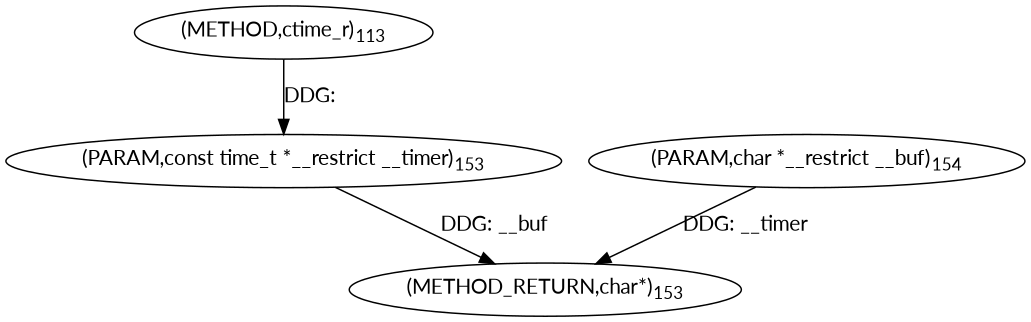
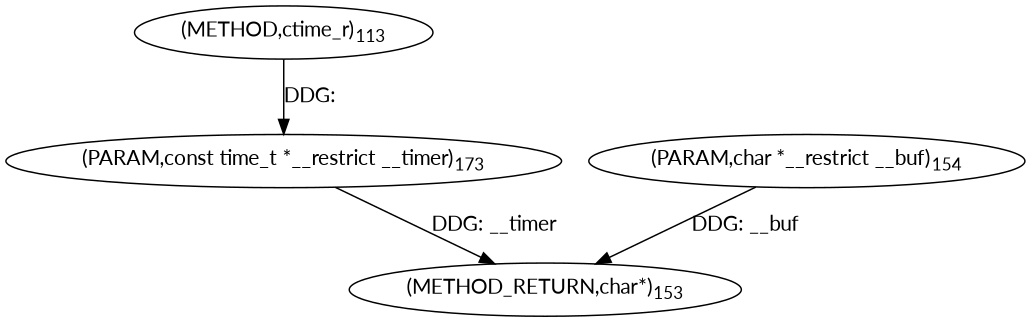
  digraph {
    fontname=Lato
    node [fontname=Lato]
    edge [fontname=Lato]
    n1 [label=<(METHOD,ctime_r)<SUB>113</SUB>>]
-   n2 [label=<(PARAM,const time_t *__restrict __timer)<SUB>153</SUB>>]
+   n2 [label=<(PARAM,const time_t *__restrict __timer)<SUB>173</SUB>>]
    n3 [label=<(METHOD_RETURN,char*)<SUB>153</SUB>>]
    n4 [label=<(PARAM,char *__restrict __buf)<SUB>154</SUB>>]
    n1 -> n2 [label="DDG: "]
-   n2 -> n3 [label="DDG: __buf"]
-   n4 -> n3 [label="DDG: __timer"]
+   n2 -> n3 [label="DDG: __timer"]
+   n4 -> n3 [label="DDG: __buf"]
  }
